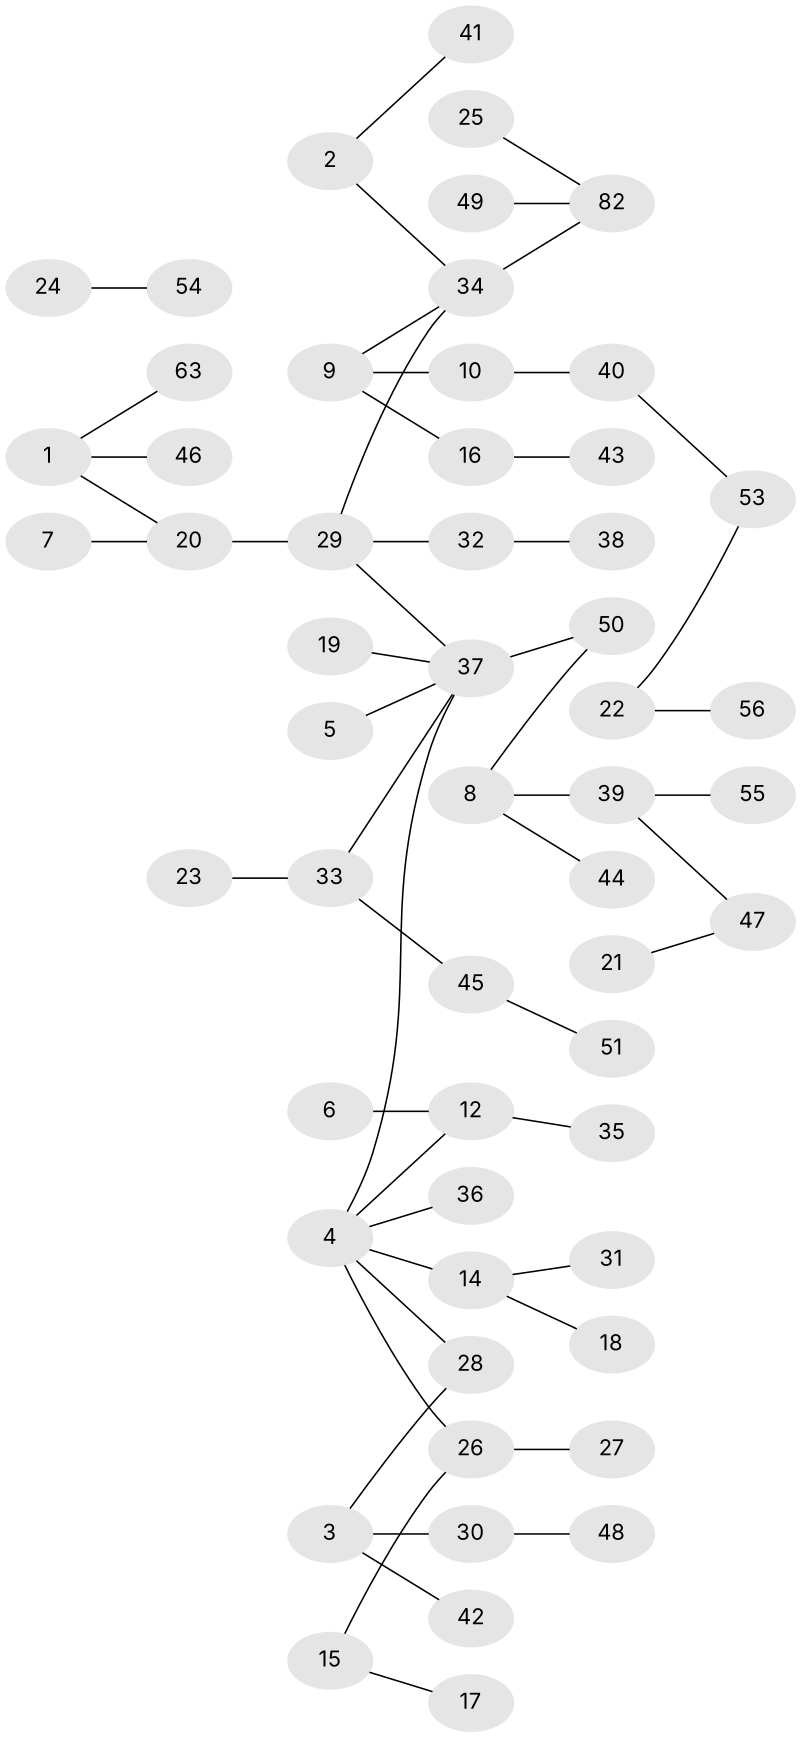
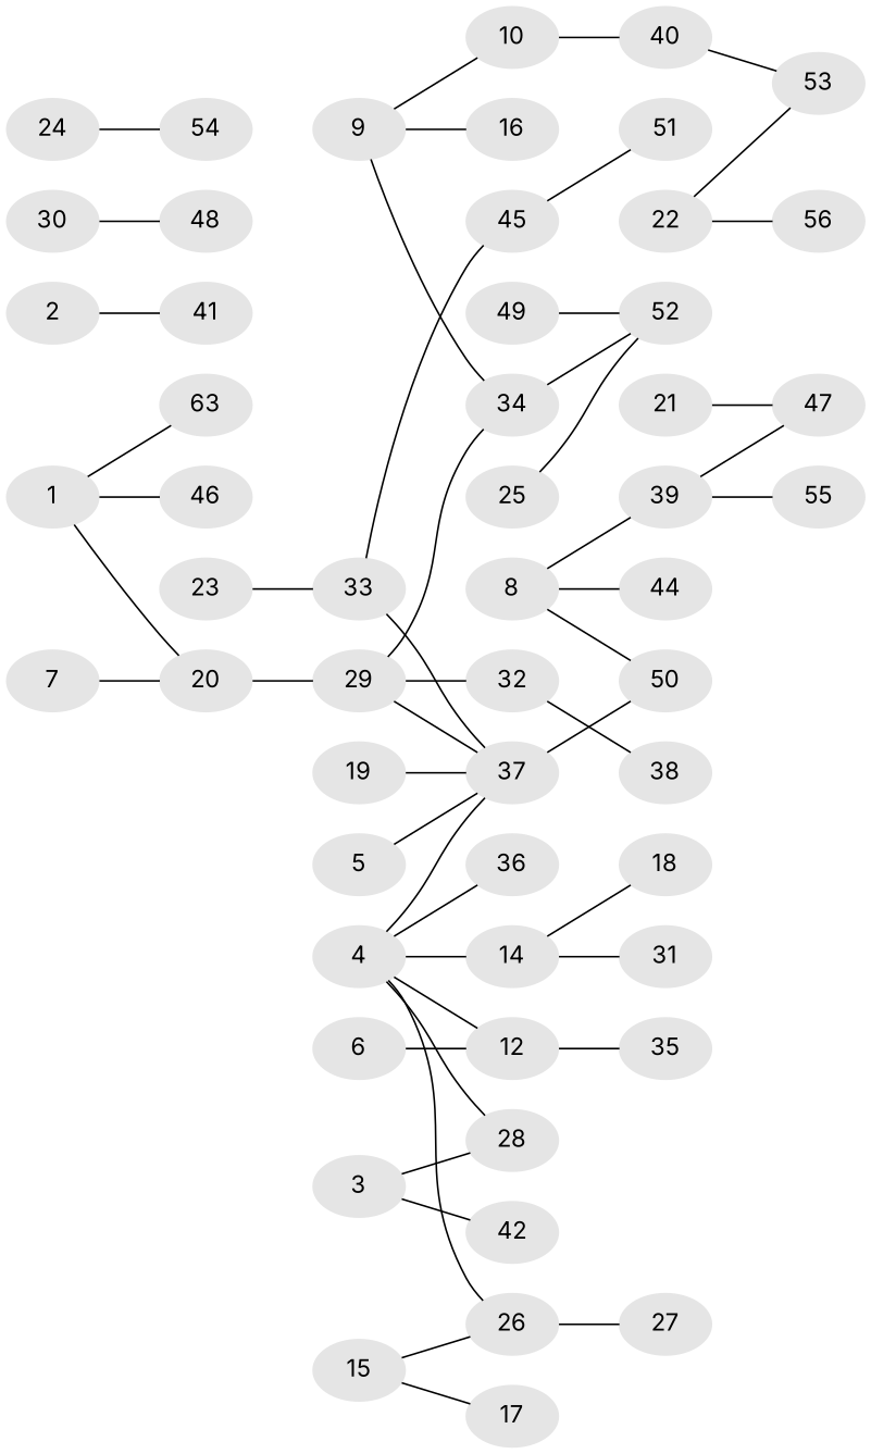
  graph {
    fontname=Inter
    rankdir=LR
    node [color=gray90 fontname=Inter style=filled]
    edge [fontname=Inter weight=1.0]
    n1 [label=63]
    1
    20
    46
    29
    2
    34
    41
-   52 [label=82]
+   52
    3
    28
    30
    42
    48
    4
    12
    14
    26
    36
    37
    35
    18
    31
    27
    50
    5
    6
    7
    8
    39
    44
    47
    55
    9
    10
    16
    40
-   43
    53
    24
    54
    15
    17
    19
    32
    21
    22
    56
    23
    33
    45
    25
    38
    51
    49
    1 -- n1
    1 -- 20
    1 -- 46
    20 -- 29
    29 -- 34
    29 -- 37
    29 -- 32
-   2 -- 34
    2 -- 41
    34 -- 52
    3 -- 28
-   3 -- 30
    3 -- 42
    30 -- 48
    4 -- 28
    4 -- 12
    4 -- 14
    4 -- 26
    4 -- 36
    4 -- 37
    12 -- 35
    14 -- 18
    14 -- 31
    26 -- 27
    37 -- 50
    5 -- 37
    6 -- 12
    7 -- 20
    8 -- 50
    8 -- 39
    8 -- 44
    39 -- 47
    39 -- 55
    9 -- 34
    9 -- 10
    9 -- 16
    10 -- 40
-   16 -- 43
    40 -- 53
    24 -- 54
    15 -- 26
    15 -- 17
    19 -- 37
    32 -- 38
    21 -- 47
    22 -- 53
    22 -- 56
    23 -- 33
    33 -- 37
    33 -- 45
    45 -- 51
    25 -- 52
    49 -- 52
  }
